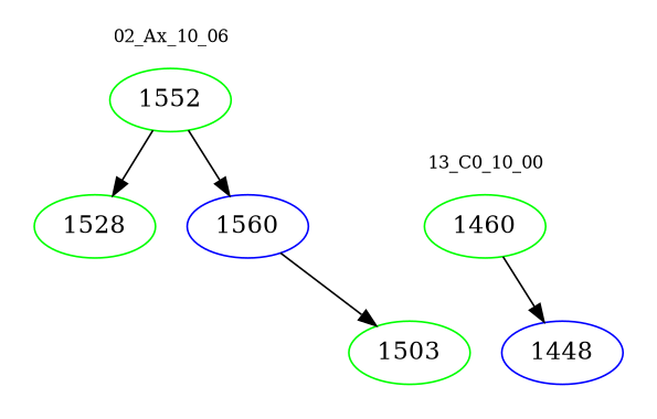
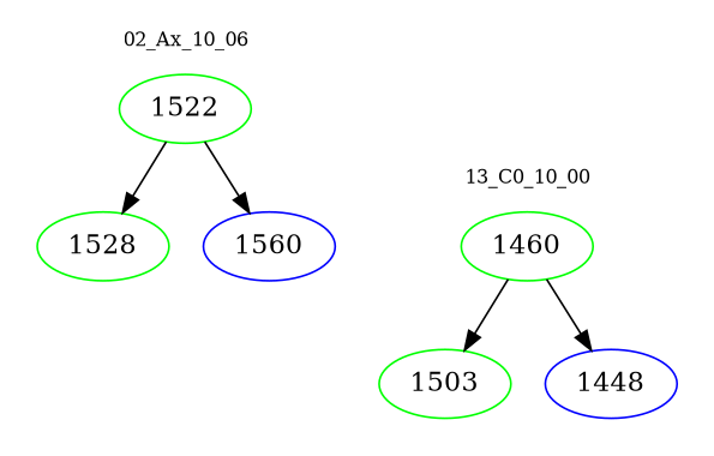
  digraph {
    node [color=green]
    edge [color=black]
-   n1 [label=1552]
+   n1 [label=1522]
    n2 [label=1528]
    n3 [color=blue label=1560]
    n4 [label=1460]
    n5 [color=blue label=1448]
    n6 [label=1503]
    subgraph cluster_1 {
      color=white
      fontsize=10
      label="02_Ax_10_06"
      n1
      n2
      n3
    }
    subgraph cluster_2 {
      color=white
      fontsize=10
      label="13_C0_10_00"
      n4
      n5
      n6
    }
    n1 -> n2
    n1 -> n3
    n4 -> n5
-   n3 -> n6
+   n4 -> n6
  }
